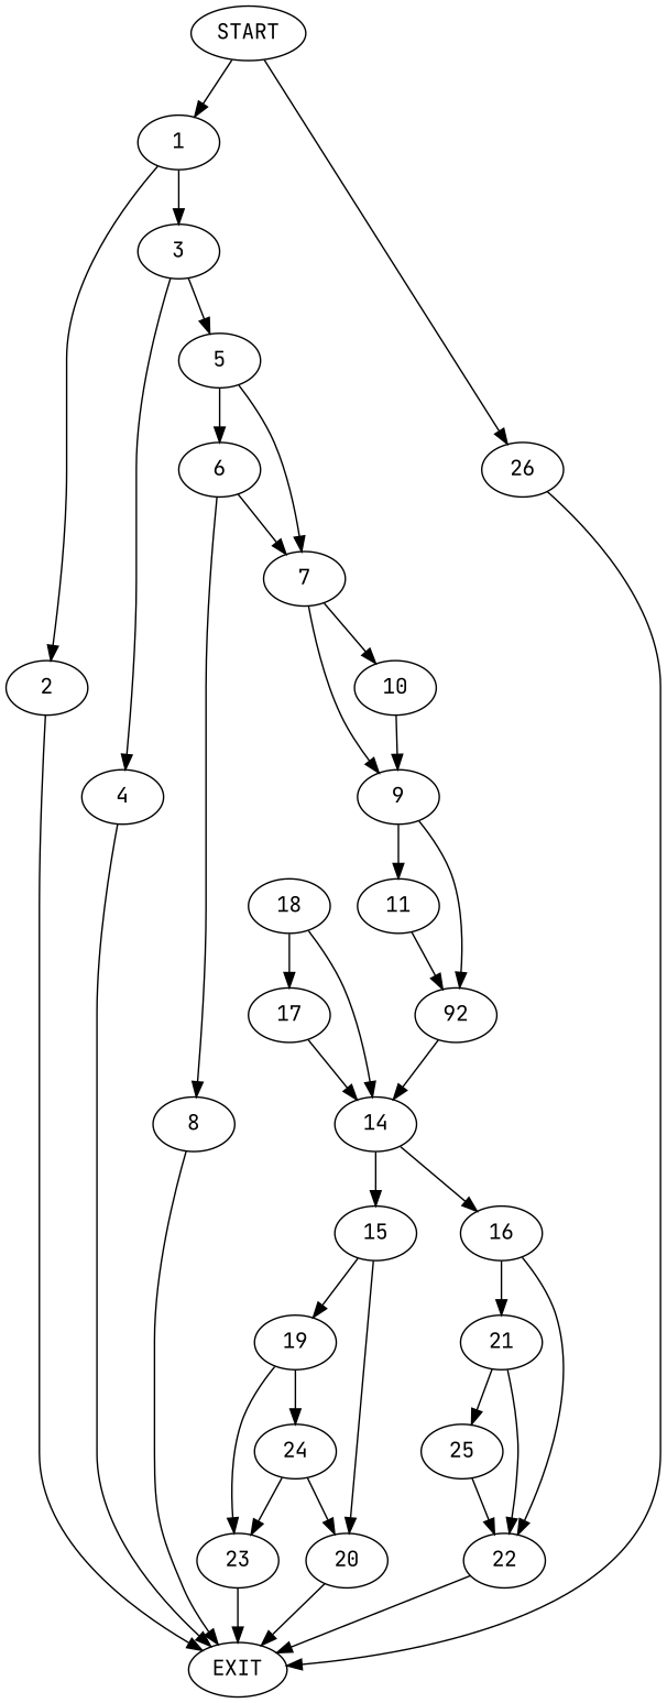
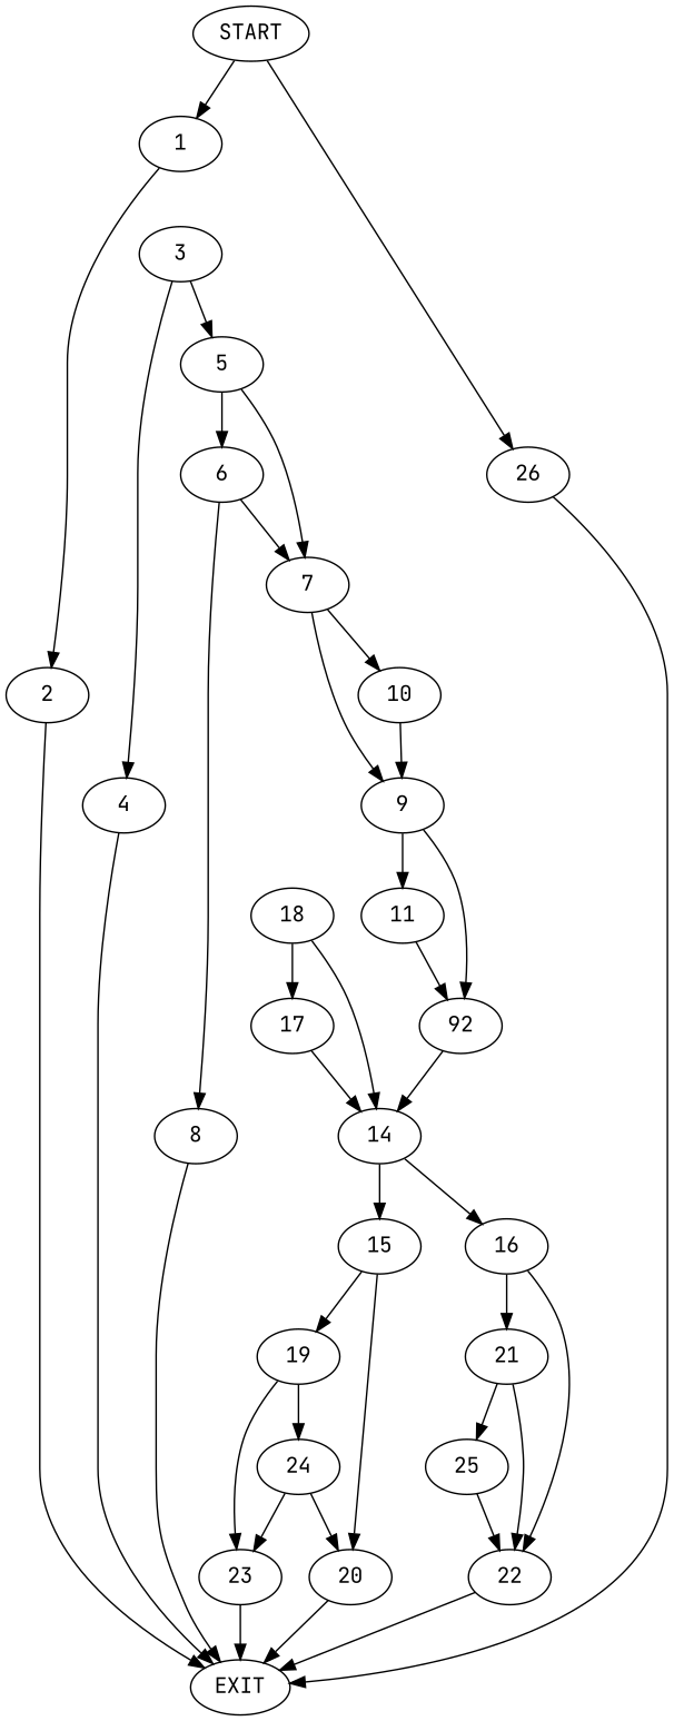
  digraph {
    fontname="JetBrains Mono"
    node [fontname="JetBrains Mono"]
    edge [fontname="JetBrains Mono"]
    n1 [label=START]
    1
    26
    2
    3
    n6 [label=EXIT]
    4
    5
    6
    7
    8
    9
    10
    11
    n15 [label=92]
    14
    15
    16
    17
    18
    19
    20
    21
    22
    23
    24
    25
    n1 -> 1
    n1 -> 26
    1 -> 2
-   1 -> 3
    26 -> n6
    2 -> n6
    3 -> 4
    3 -> 5
    4 -> n6
    5 -> 6
    5 -> 7
    6 -> 7
    6 -> 8
    7 -> 9
    7 -> 10
    8 -> n6
    9 -> 11
    9 -> n15
    10 -> 9
    11 -> n15
    n15 -> 14
    14 -> 15
    14 -> 16
    15 -> 19
    15 -> 20
    16 -> 21
    16 -> 22
    17 -> 14
    18 -> 14
    18 -> 17
    19 -> 23
    19 -> 24
    20 -> n6
    21 -> 22
    21 -> 25
    22 -> n6
    23 -> n6
    24 -> 20
    24 -> 23
    25 -> 22
  }
